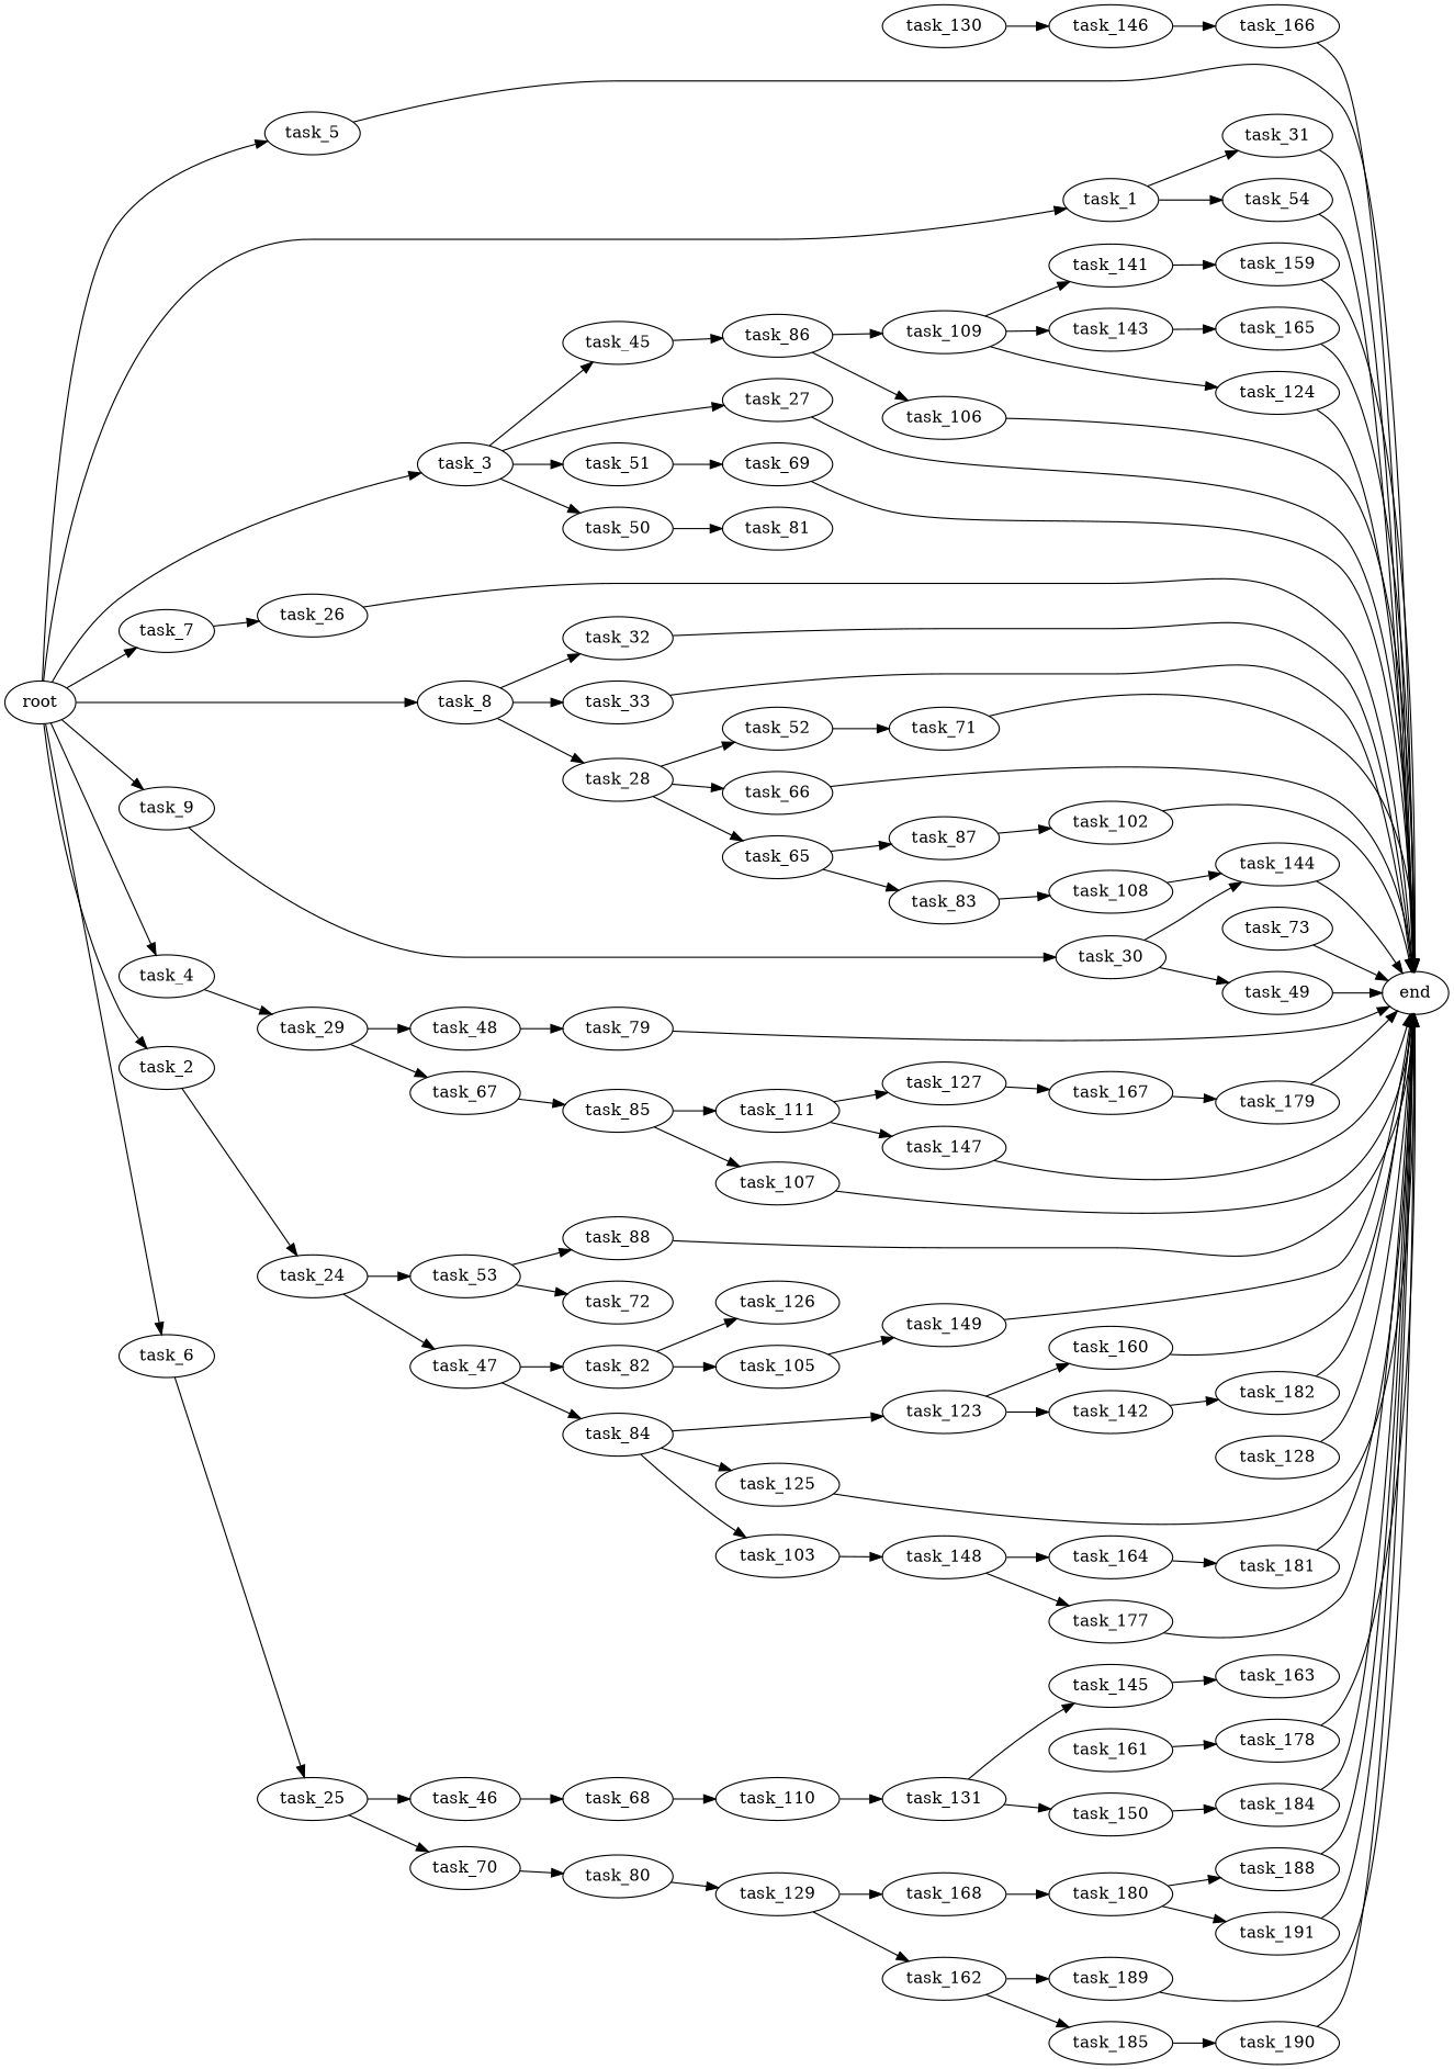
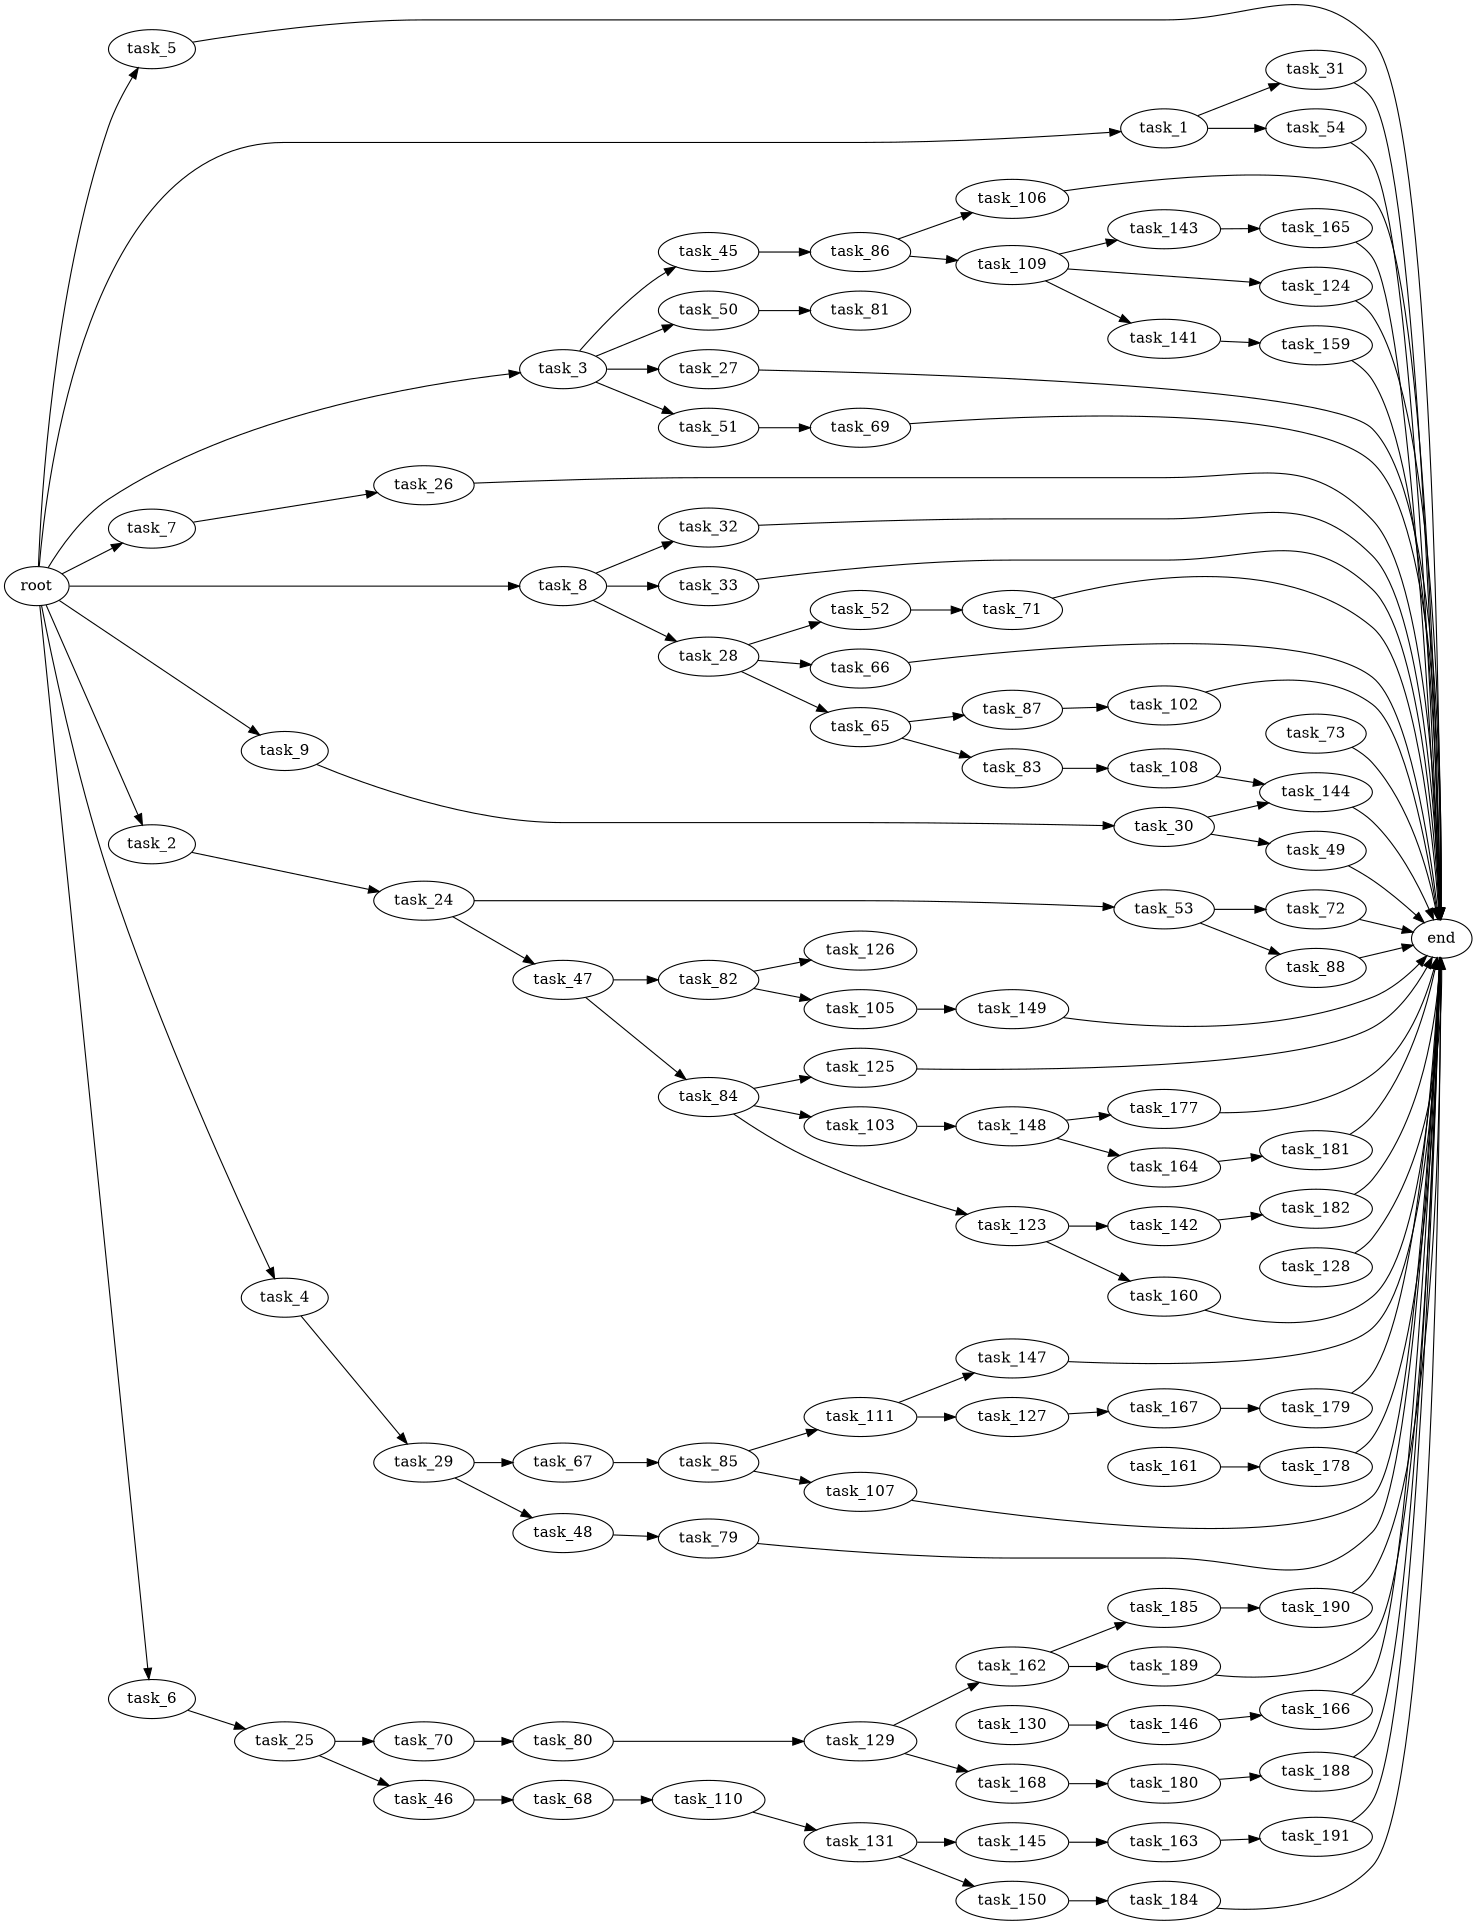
  digraph {
    rankdir=LR
    root
    task_1
    task_2
    task_3
    task_4
    task_5
    task_6
    task_7
    task_8
    task_9
    task_31
    task_54
    task_24
    task_27
    task_45
    task_50
    task_51
    task_29
    end
    task_25
    task_26
    task_28
    task_32
    task_33
    task_30
    task_47
    task_53
    task_86
    task_81
    task_69
    task_48
    task_67
    task_46
    task_70
    task_52
    task_65
    task_66
    task_49
    task_144
    task_82
    task_84
    task_72
    task_88
    task_68
    task_80
    task_71
    task_83
    task_87
    task_79
    task_85
    task_73
    task_106
    task_109
    task_110
    task_105
    task_126
    task_103
    task_123
    task_125
    task_108
    task_102
    task_107
    task_111
    task_131
    task_129
    task_162
    task_168
    task_149
    task_148
    task_142
    task_160
    task_127
    task_147
    task_124
    task_141
    task_143
    task_164
    task_177
    task_128
    task_130
    task_146
    task_159
    task_165
    task_145
    task_150
    task_167
    task_182
    task_161
    task_178
    task_179
    task_185
    task_189
    task_180
    task_166
    task_163
    task_184
    task_191
    task_181
    task_190
    task_188
    root -> task_1
    root -> task_2
    root -> task_3
    root -> task_4
    root -> task_5
    root -> task_6
    root -> task_7
    root -> task_8
    root -> task_9
    task_1 -> task_31
    task_1 -> task_54
    task_2 -> task_24
    task_3 -> task_27
    task_3 -> task_45
    task_3 -> task_50
    task_3 -> task_51
    task_4 -> task_29
    task_5 -> end
    task_6 -> task_25
    task_7 -> task_26
    task_8 -> task_28
    task_8 -> task_32
    task_8 -> task_33
    task_9 -> task_30
    task_31 -> end
    task_54 -> end
    task_24 -> task_47
    task_24 -> task_53
    task_27 -> end
    task_45 -> task_86
    task_50 -> task_81
    task_51 -> task_69
    task_29 -> task_48
    task_29 -> task_67
    task_25 -> task_46
    task_25 -> task_70
    task_26 -> end
    task_28 -> task_52
    task_28 -> task_65
    task_28 -> task_66
    task_32 -> end
    task_33 -> end
    task_30 -> task_49
    task_30 -> task_144
    task_47 -> task_82
    task_47 -> task_84
    task_53 -> task_72
    task_53 -> task_88
    task_86 -> task_106
    task_86 -> task_109
    task_69 -> end
    task_48 -> task_79
    task_67 -> task_85
    task_46 -> task_68
    task_70 -> task_80
    task_52 -> task_71
    task_65 -> task_83
    task_65 -> task_87
    task_66 -> end
    task_49 -> end
    task_144 -> end
    task_82 -> task_105
    task_82 -> task_126
    task_84 -> task_103
    task_84 -> task_123
    task_84 -> task_125
+   task_72 -> end
    task_88 -> end
    task_68 -> task_110
    task_80 -> task_129
    task_71 -> end
    task_83 -> task_108
    task_87 -> task_102
    task_79 -> end
    task_85 -> task_107
    task_85 -> task_111
    task_73 -> end
    task_106 -> end
    task_109 -> task_124
    task_109 -> task_141
    task_109 -> task_143
    task_110 -> task_131
    task_105 -> task_149
    task_103 -> task_148
    task_123 -> task_142
    task_123 -> task_160
    task_125 -> end
    task_108 -> task_144
    task_102 -> end
    task_107 -> end
    task_111 -> task_127
    task_111 -> task_147
    task_131 -> task_145
    task_131 -> task_150
    task_129 -> task_162
    task_129 -> task_168
    task_162 -> task_185
    task_162 -> task_189
    task_168 -> task_180
    task_149 -> end
    task_148 -> task_164
    task_148 -> task_177
    task_142 -> task_182
    task_160 -> end
    task_127 -> task_167
    task_147 -> end
    task_124 -> end
    task_141 -> task_159
    task_143 -> task_165
    task_164 -> task_181
    task_177 -> end
    task_128 -> end
    task_130 -> task_146
    task_146 -> task_166
    task_159 -> end
    task_165 -> end
    task_145 -> task_163
    task_150 -> task_184
    task_167 -> task_179
    task_182 -> end
    task_161 -> task_178
    task_178 -> end
    task_179 -> end
    task_185 -> task_190
    task_189 -> end
    task_180 -> task_188
    task_166 -> end
-   task_180 -> task_191
+   task_163 -> task_191
    task_184 -> end
    task_191 -> end
    task_181 -> end
    task_190 -> end
    task_188 -> end
  }
